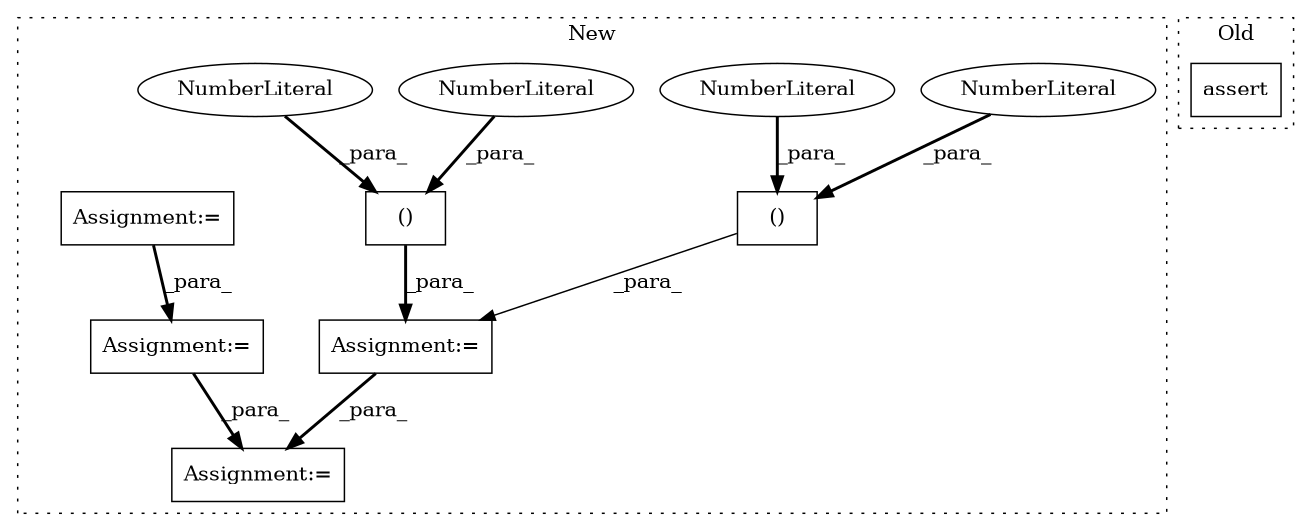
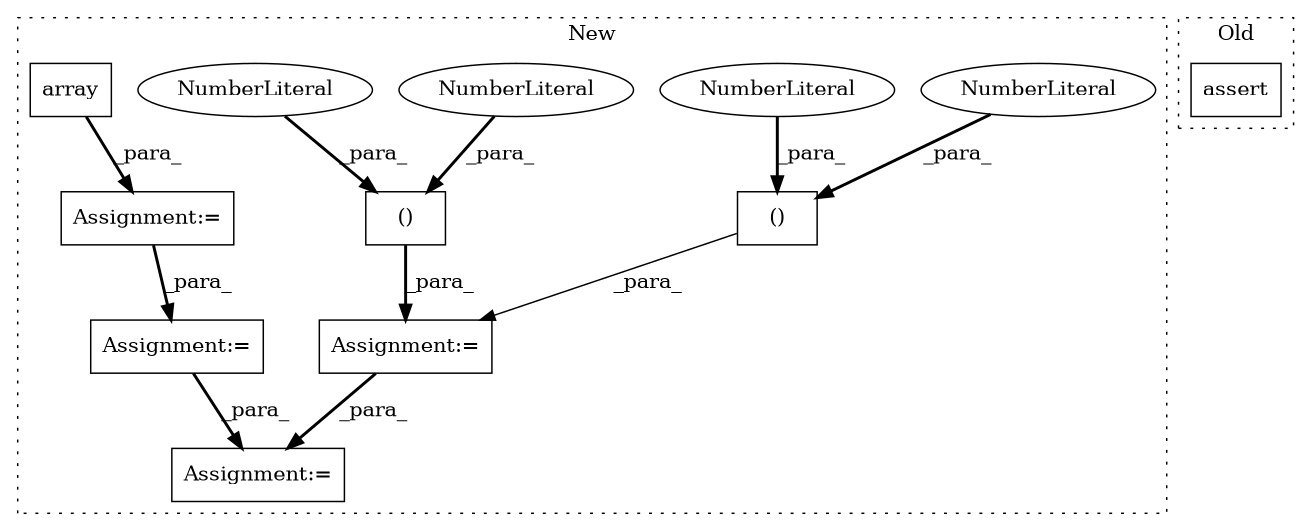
  digraph {
    node [a=7 l=1 s=27843 shape=box]
    edge [style=bold]
    n1 [a=106 l=15 label="()"]
    n2 [label="Assignment:=" s=27780]
    n3 [a=34 label=NumberLiteral shape=ellipse]
    n4 [a=34 label=NumberLiteral s=27857 shape=ellipse]
    n5 [label="Assignment:=" s=28265]
    n6 [label="Assignment:=" s=28241]
    n7 [a=106 l=15 label="()" s=27879]
    n8 [a=34 label=NumberLiteral s=27893 shape=ellipse]
    n9 [a=34 label=NumberLiteral s=27879 shape=ellipse]
    n10 [label="Assignment:=" s=27912]
+   n11 [a=32 l="13,1" label=array s="27919,27968"]
    n12 [a=32 l="20,1" label=assert s="26959,27013"]
    subgraph cluster_1 {
      label=New
      style=dotted
      n1
      n2
      n3
      n4
      n5
      n6
      n7
      n8
      n9
      n10
+     n11
    }
    subgraph cluster_2 {
      label=Old
      style=dotted
      n12
    }
    n1 -> n2 [label=_para_ style=solid]
    n2 -> n5 [label=_para_]
    n3 -> n1 [label=_para_]
    n4 -> n1 [label=_para_]
    n6 -> n5 [label=_para_]
    n7 -> n2 [label=_para_]
    n8 -> n7 [label=_para_]
    n9 -> n7 [label=_para_]
    n10 -> n6 [label=_para_]
+   n11 -> n10 [label=_para_]
  }
